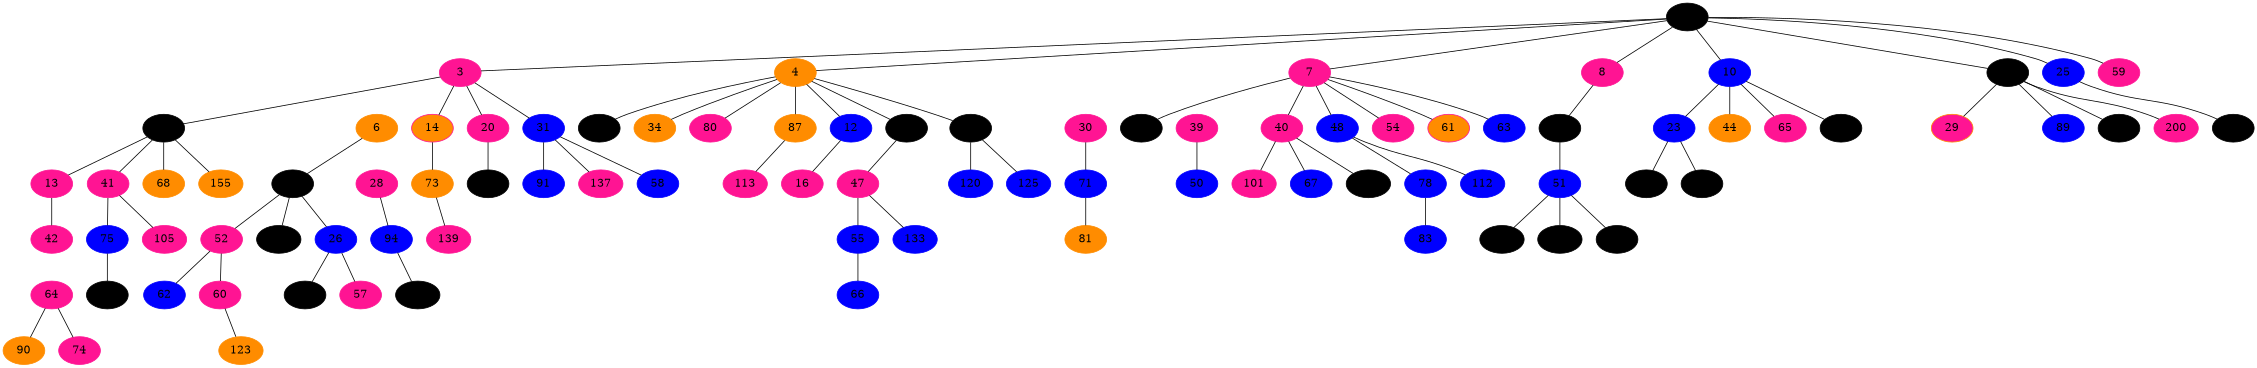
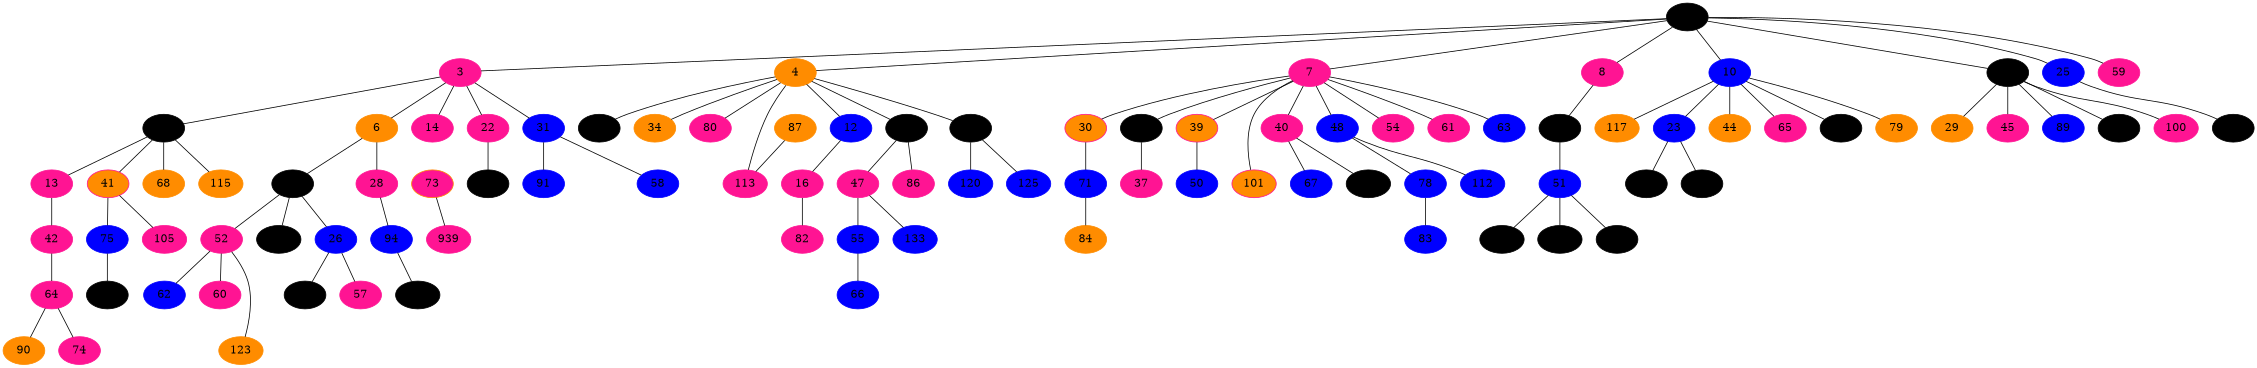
  graph {
    fontname="DejaVu Serif"
    node [color=deeppink fontname="DejaVu Serif" style=filled]
    edge [fontname="DejaVu Serif"]
    1 [color=black super="+2"]
    3
    4 [color=darkorange]
    7 [super="+15+22"]
    8 [super="+9"]
    10 [color=blue super="+11+21"]
    18 [color=black]
    25 [color=blue super="+49+124"]
    59
    5 [color=black]
    6 [color=darkorange]
-   14 [super="+76+121+36" fillcolor=darkorange]
-   20
+   14 [super="+76+121+36"]
+   20 [label=22]
    31 [color=blue]
    12 [color=blue]
    17 [color=black]
    24 [color=black super="+77"]
    32 [color=black]
    34 [color=darkorange super="+38+85+81"]
    80
    87 [color=darkorange]
-   30 [super="+43"]
+   30 [super="+43" fillcolor=darkorange]
    33 [color=black]
-   39
+   39 [fillcolor=darkorange]
    40
    48 [color=blue]
    54
-   61 [fillcolor=darkorange]
+   61
    63 [color=blue]
-   101
+   101 [fillcolor=darkorange]
    27 [color=black super="+93"]
    23 [color=blue super="+46"]
    44 [color=darkorange]
    65 [super="+127"]
    70 [color=black]
-   29 [color=darkorange fillcolor=deeppink]
+   79 [color=darkorange super="+130"]
+   117 [color=darkorange]
+   29 [color=darkorange]
+   45
    89 [color=blue]
    96 [color=black super="+110"]
-   100 [label=200]
+   100
    53 [color=black]
    13 [super="+111"]
-   41
+   41 [fillcolor=darkorange]
    68 [color=darkorange]
-   115 [color=darkorange super="+119" label=155]
+   115 [color=darkorange super="+119"]
    19 [color=black]
    28
-   73 [color=darkorange]
+   73 [color=darkorange fillcolor=deeppink]
    56 [color=black]
    58 [color=blue super="+95+126"]
    91 [color=blue]
-   137
    16
    47
+   86
    120 [color=blue]
    125 [color=blue]
    113
    42
    75 [color=blue]
    105
    26 [color=blue]
    52
    103 [color=black]
    94 [color=blue]
    71 [color=blue]
+   37
    50 [color=blue]
    67 [color=blue]
    135 [color=black]
    78 [color=blue]
    112 [color=blue super="+122"]
    51 [color=blue]
    35 [color=black]
    69 [color=black]
+   82 [super="+107"]
    64
-   139
+   139 [label=939]
    55 [color=blue]
    133 [color=blue]
    57
    88 [color=black]
    60
    62 [color=blue]
    123 [color=darkorange]
    92 [color=black]
    106 [color=black]
    138 [color=black]
    132 [color=black]
-   84 [color=darkorange label=81]
+   84 [color=darkorange]
    99 [color=black super="+131"]
    74
    90 [color=darkorange]
    66 [color=blue]
    83 [color=blue]
    1 -- 3
    1 -- 4
    1 -- 7
    1 -- 8
    1 -- 10
    1 -- 18
    1 -- 25
    1 -- 59
    3 -- 5
+   3 -- 6
    3 -- 14
    3 -- 20
    3 -- 31
    4 -- 12
    4 -- 17
    4 -- 24
    4 -- 32
    4 -- 34
    4 -- 80
-   4 -- 87
+   4 -- 113
+   7 -- 30
    7 -- 33
+   7 -- 39
    7 -- 40
    7 -- 48
    7 -- 54
    7 -- 61
    7 -- 63
-   40 -- 101
+   7 -- 101
    8 -- 27
    10 -- 23
    10 -- 44
    10 -- 65
    10 -- 70
+   10 -- 79
+   10 -- 117
    18 -- 29
+   18 -- 45
    18 -- 89
    18 -- 96
    18 -- 100
    25 -- 53
    5 -- 13
    5 -- 41
    5 -- 68
    5 -- 115
    6 -- 19
-   14 -- 73
+   6 -- 28
    20 -- 56
    31 -- 58
    31 -- 91
-   31 -- 137
    12 -- 16
    17 -- 47
+   17 -- 86
    24 -- 120
    24 -- 125
    87 -- 113
    30 -- 71
+   33 -- 37
    39 -- 50
    40 -- 67
    40 -- 135
    48 -- 78
    48 -- 112
    27 -- 51
    23 -- 35
    23 -- 69
    13 -- 42
    41 -- 75
    41 -- 105
    19 -- 26
    19 -- 52
    19 -- 103
    28 -- 94
    73 -- 139
+   16 -- 82
    47 -- 55
    47 -- 133
+   42 -- 64
    75 -- 99
    26 -- 57
    26 -- 88
    52 -- 60
    52 -- 62
-   60 -- 123
+   52 -- 123
    94 -- 132
    71 -- 84
    78 -- 83
    51 -- 92
    51 -- 106
    51 -- 138
    64 -- 74
    64 -- 90
    55 -- 66
  }
